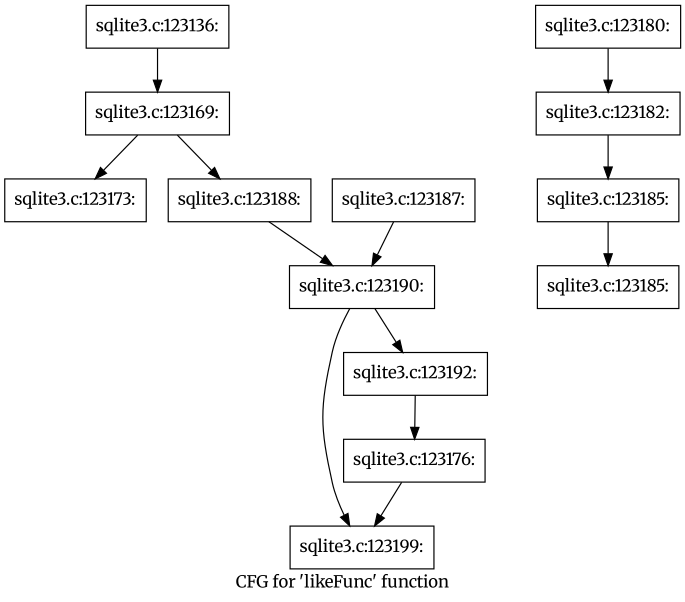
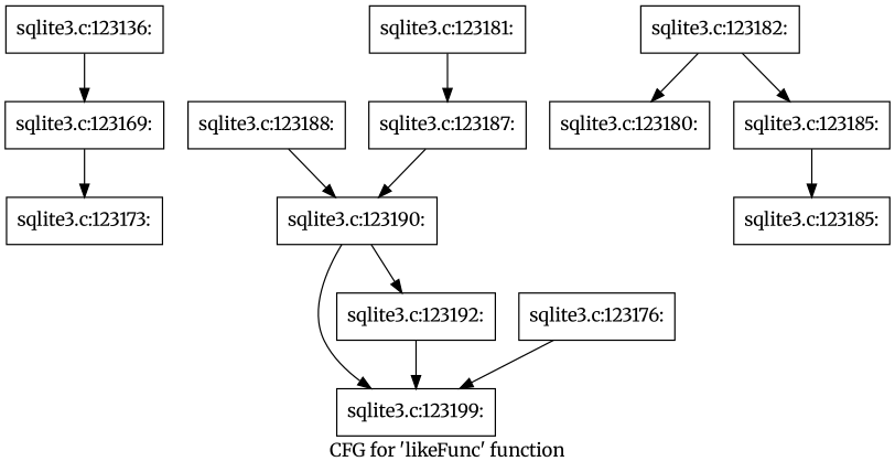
  digraph {
    fontname=Merriweather
    label="CFG for 'likeFunc' function"
    node [fontname=Merriweather shape=record]
    edge [fontname=Merriweather]
    n1 [label="{sqlite3.c:123136:}"]
    n2 [label="{sqlite3.c:123169:}"]
    n3 [label="{sqlite3.c:123173:}"]
    n4 [label="{sqlite3.c:123188:}"]
    n5 [label="{sqlite3.c:123199:}"]
    n6 [label="{sqlite3.c:123190:}"]
    n7 [label="{sqlite3.c:123192:}"]
    n8 [label="{sqlite3.c:123176:}"]
    n9 [label="{sqlite3.c:123180:}"]
    n10 [label="{sqlite3.c:123182:}"]
    n11 [label="{sqlite3.c:123185:}"]
+   n12 [label="{sqlite3.c:123181:}"]
    n13 [label="{sqlite3.c:123187:}"]
    n14 [label="{sqlite3.c:123185:}"]
    n1 -> n2
    n2 -> n3
-   n2 -> n4
    n4 -> n6
    n6 -> n5
    n6 -> n7
-   n7 -> n8
+   n7 -> n5
    n8 -> n5
-   n9 -> n10
+   n10 -> n9
    n10 -> n11
    n11 -> n14
+   n12 -> n13
    n13 -> n6
  }
